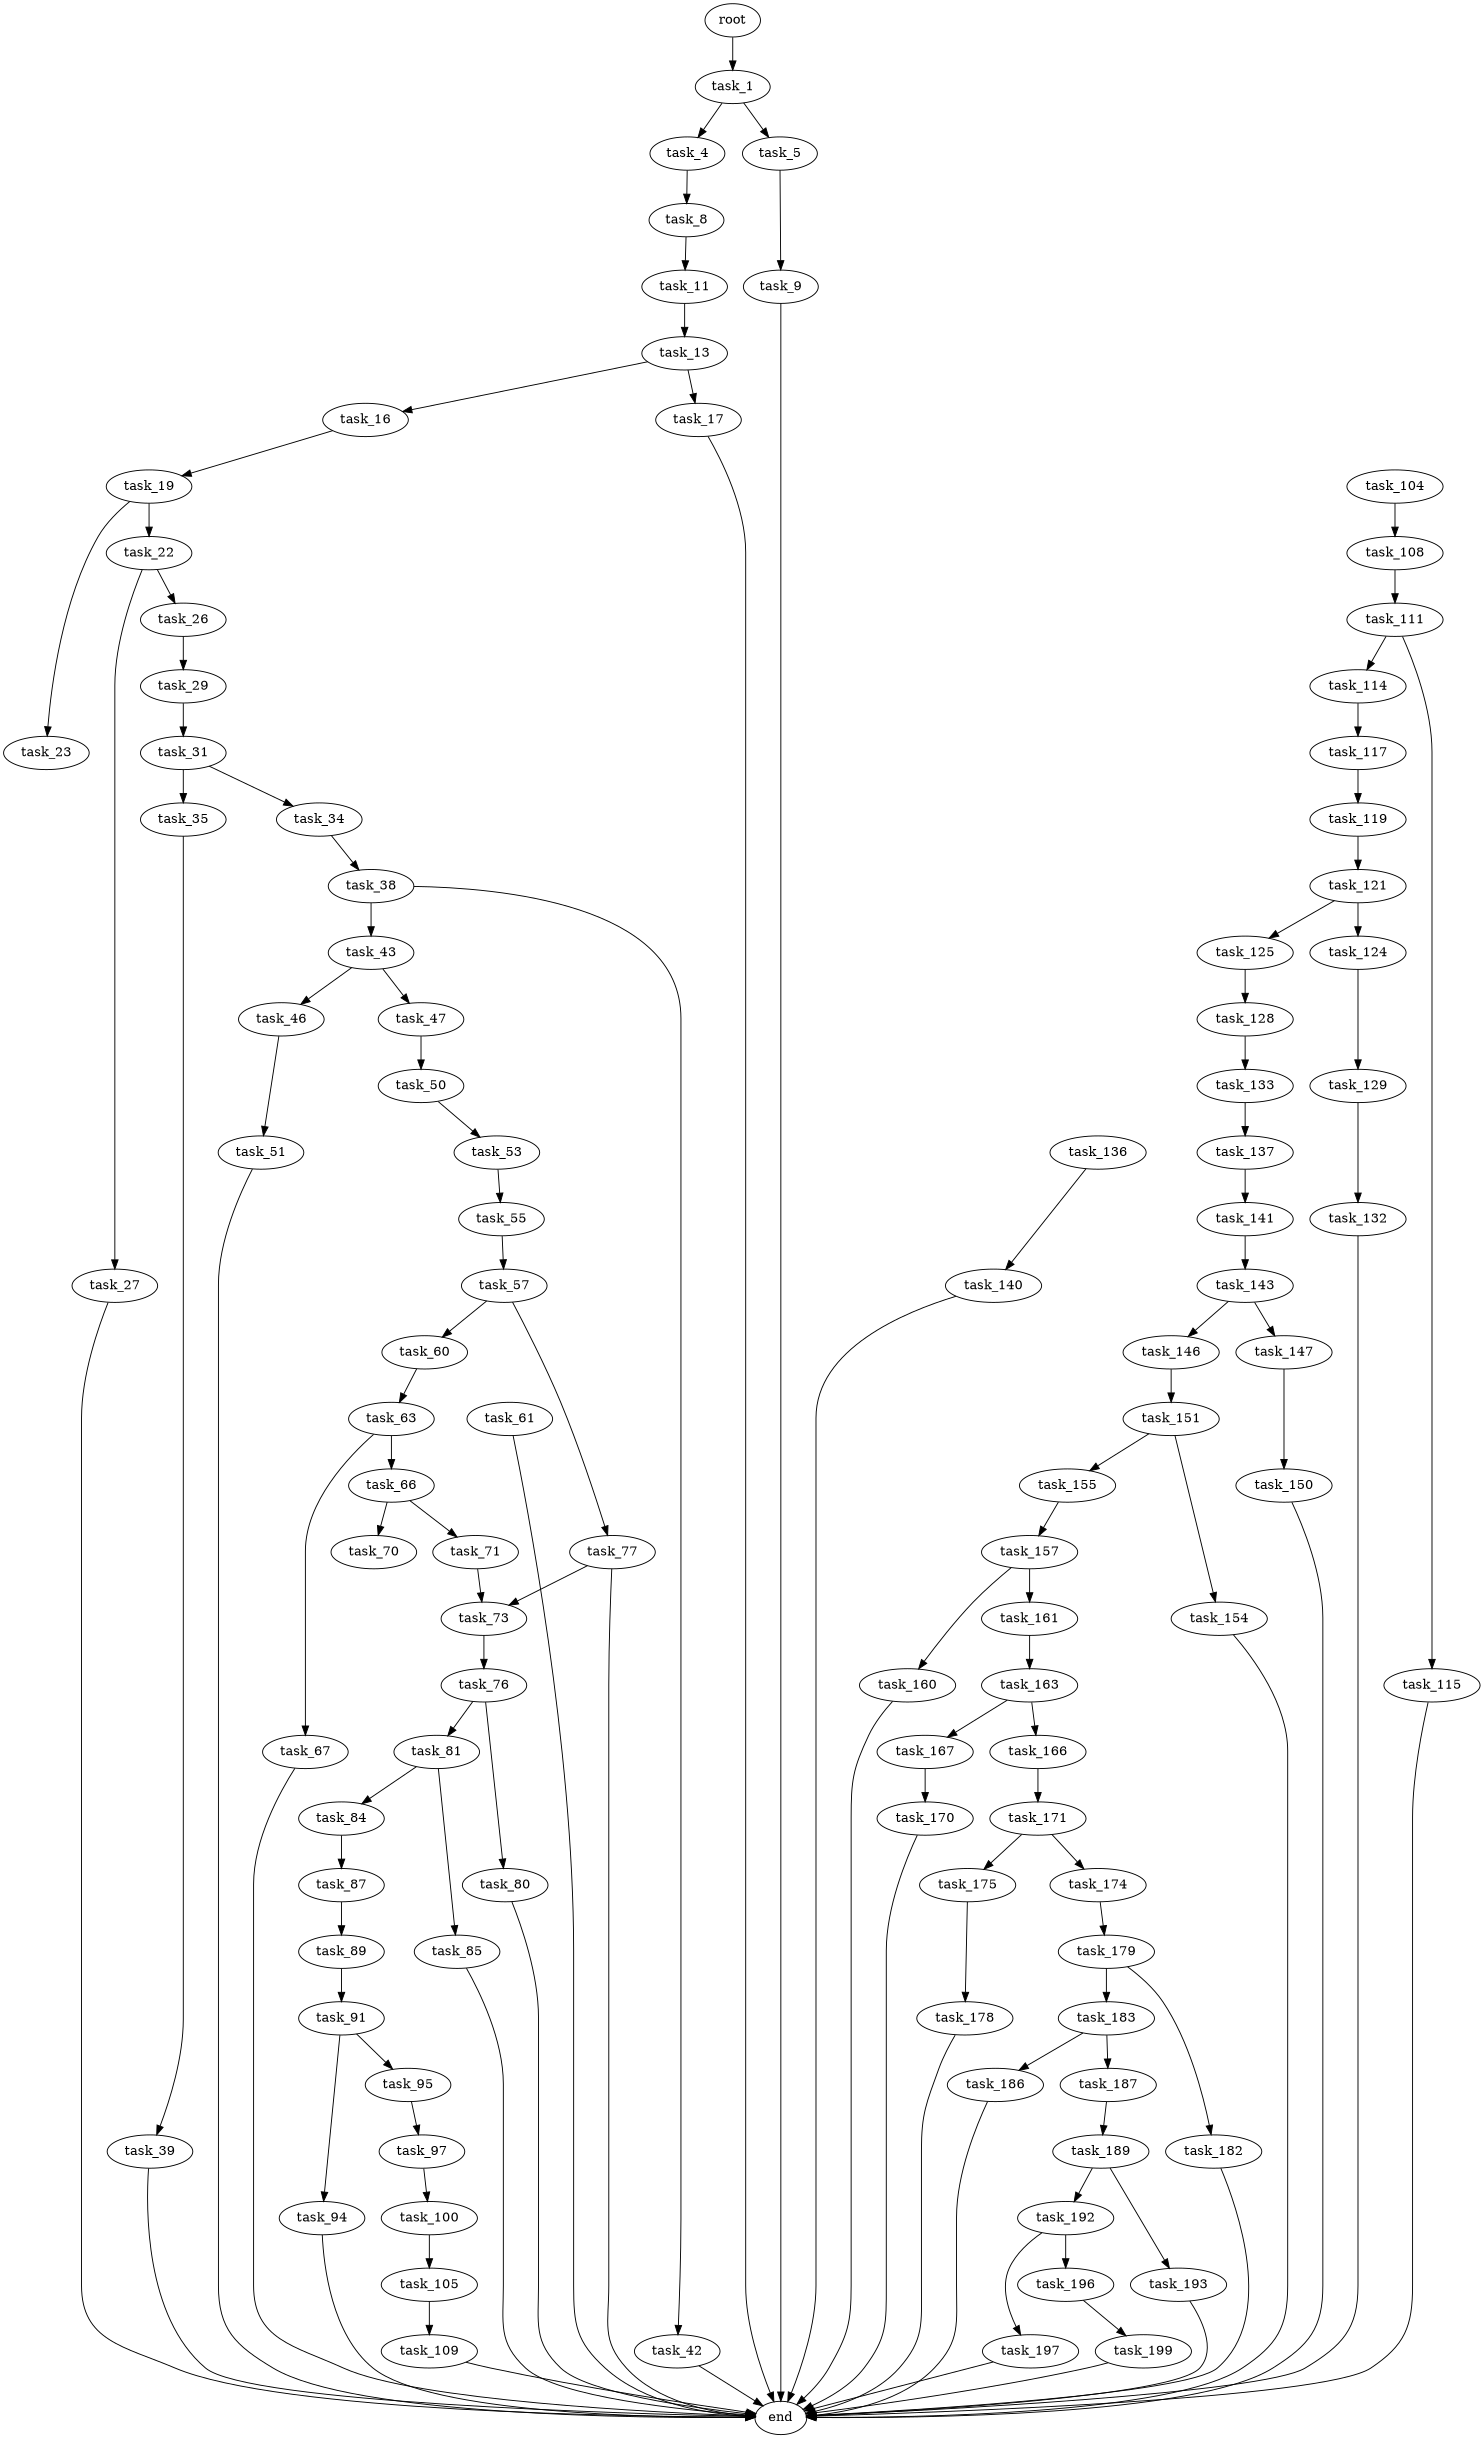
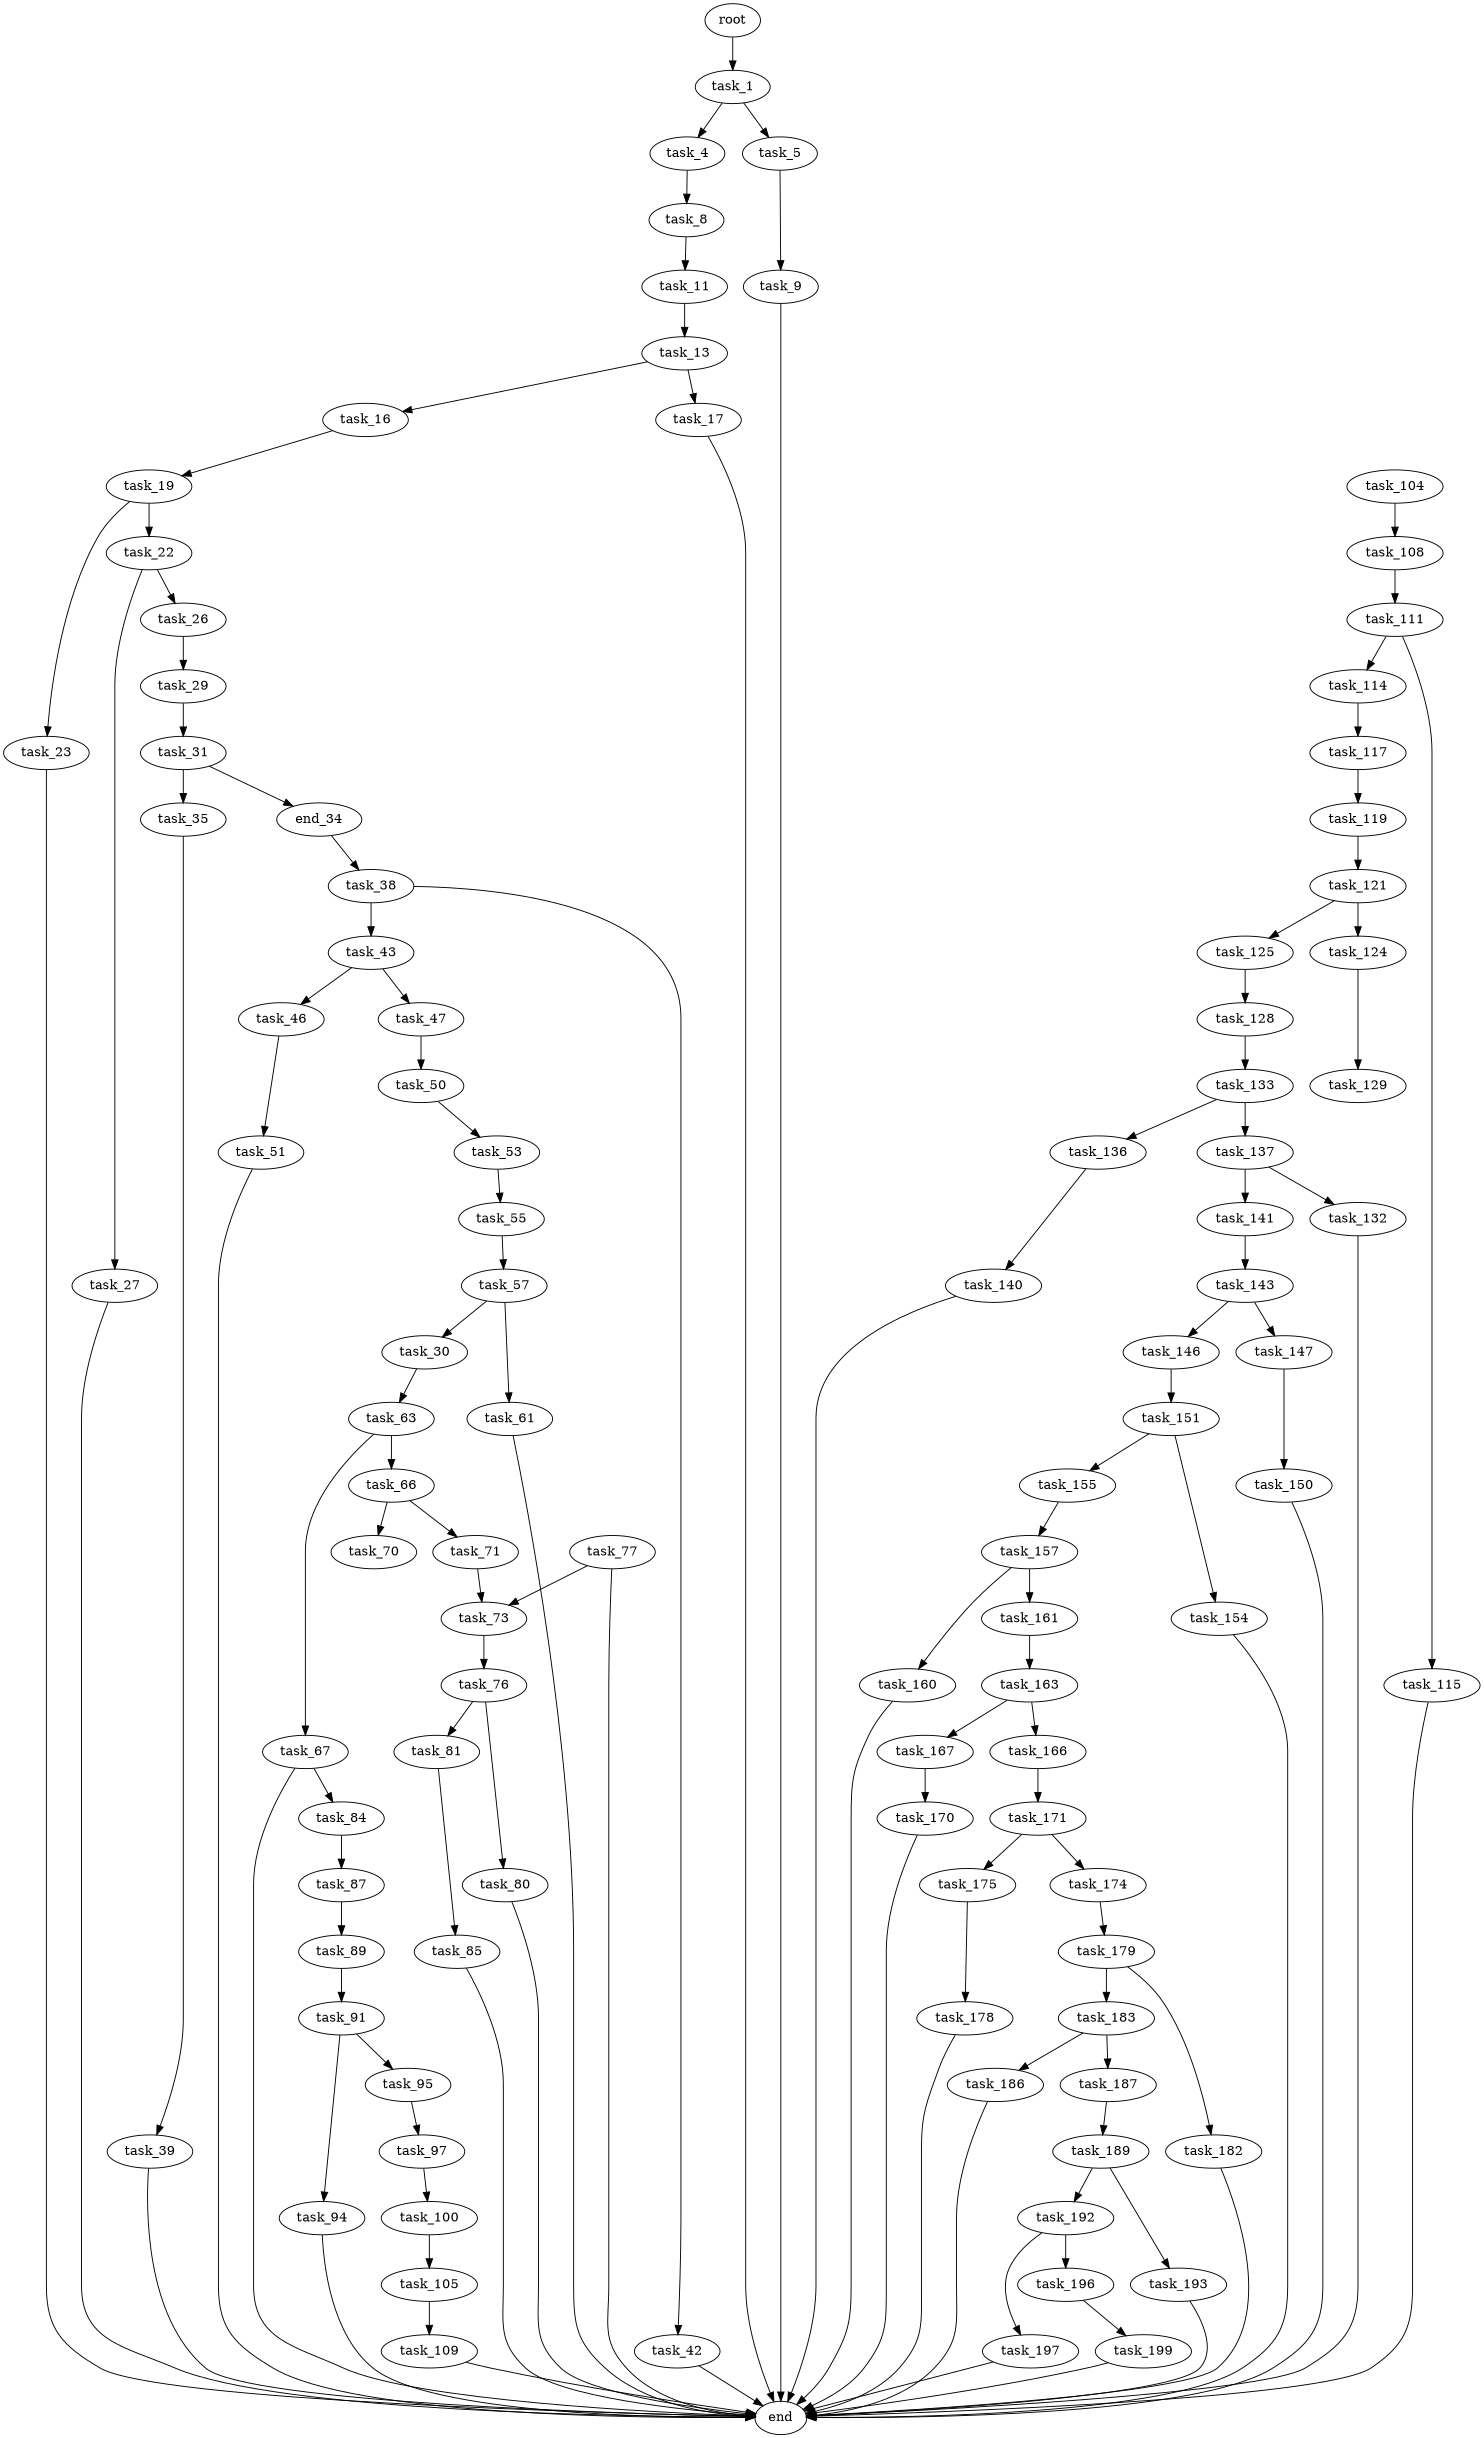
  digraph {
    root
    task_1
    task_4
    task_5
    task_8
    task_9
    task_11
    end
    task_13
    task_16
    task_17
    task_19
    task_22
    task_23
    task_26
    task_27
    task_29
    task_31
-   task_34
+   task_34 [label=end_34]
    task_35
    task_38
    task_39
    task_42
    task_43
    task_46
    task_47
    task_51
    task_50
    task_53
    task_55
    task_57
-   task_60
+   task_60 [label=task_30]
    task_61
    task_63
    task_66
    task_67
    task_70
    task_71
    task_73
    task_76
    task_80
    task_81
    task_77
    task_84
    task_85
    task_87
    task_89
    task_91
    task_94
    task_95
    task_97
    task_100
    task_105
    task_109
    task_104
    task_108
    task_111
    task_114
    task_115
    task_117
    task_119
    task_121
    task_124
    task_125
    task_129
    task_128
    task_132
    task_133
    task_136
    task_137
    task_140
    task_141
    task_143
    task_146
    task_147
    task_151
    task_150
    task_154
    task_155
    task_157
    task_160
    task_161
    task_163
    task_166
    task_167
    task_171
    task_170
    task_174
    task_175
    task_179
    task_178
    task_182
    task_183
    task_186
    task_187
    task_189
    task_192
    task_193
    task_196
    task_197
    task_199
    root -> task_1
    task_1 -> task_4
    task_1 -> task_5
    task_4 -> task_8
    task_5 -> task_9
    task_8 -> task_11
    task_9 -> end
    task_11 -> task_13
    task_13 -> task_16
    task_13 -> task_17
    task_16 -> task_19
    task_17 -> end
    task_19 -> task_22
    task_19 -> task_23
    task_22 -> task_26
    task_22 -> task_27
+   task_23 -> end
    task_26 -> task_29
    task_27 -> end
    task_29 -> task_31
    task_31 -> task_34
    task_31 -> task_35
    task_34 -> task_38
    task_35 -> task_39
    task_38 -> task_42
    task_38 -> task_43
    task_39 -> end
    task_42 -> end
    task_43 -> task_46
    task_43 -> task_47
    task_46 -> task_51
    task_47 -> task_50
    task_51 -> end
    task_50 -> task_53
    task_53 -> task_55
    task_55 -> task_57
    task_57 -> task_60
-   task_57 -> task_77
+   task_57 -> task_61
    task_60 -> task_63
    task_61 -> end
    task_63 -> task_66
    task_63 -> task_67
    task_66 -> task_70
    task_66 -> task_71
    task_67 -> end
    task_71 -> task_73
    task_73 -> task_76
    task_76 -> task_80
    task_76 -> task_81
    task_80 -> end
-   task_81 -> task_84
+   task_67 -> task_84
    task_81 -> task_85
    task_77 -> end
    task_77 -> task_73
    task_84 -> task_87
    task_85 -> end
    task_87 -> task_89
    task_89 -> task_91
    task_91 -> task_94
    task_91 -> task_95
    task_94 -> end
    task_95 -> task_97
    task_97 -> task_100
    task_100 -> task_105
    task_105 -> task_109
    task_109 -> end
    task_104 -> task_108
    task_108 -> task_111
    task_111 -> task_114
    task_111 -> task_115
    task_114 -> task_117
    task_115 -> end
    task_117 -> task_119
    task_119 -> task_121
    task_121 -> task_124
    task_121 -> task_125
    task_124 -> task_129
    task_125 -> task_128
-   task_129 -> task_132
+   task_137 -> task_132
    task_128 -> task_133
    task_132 -> end
+   task_133 -> task_136
    task_133 -> task_137
    task_136 -> task_140
    task_137 -> task_141
    task_140 -> end
    task_141 -> task_143
    task_143 -> task_146
    task_143 -> task_147
    task_146 -> task_151
    task_147 -> task_150
    task_151 -> task_154
    task_151 -> task_155
    task_150 -> end
    task_154 -> end
    task_155 -> task_157
    task_157 -> task_160
    task_157 -> task_161
    task_160 -> end
    task_161 -> task_163
    task_163 -> task_166
    task_163 -> task_167
    task_166 -> task_171
    task_167 -> task_170
    task_171 -> task_174
    task_171 -> task_175
    task_170 -> end
    task_174 -> task_179
    task_175 -> task_178
    task_179 -> task_182
    task_179 -> task_183
    task_178 -> end
    task_182 -> end
    task_183 -> task_186
    task_183 -> task_187
    task_186 -> end
    task_187 -> task_189
    task_189 -> task_192
    task_189 -> task_193
    task_192 -> task_196
    task_192 -> task_197
    task_193 -> end
    task_196 -> task_199
    task_197 -> end
    task_199 -> end
  }
